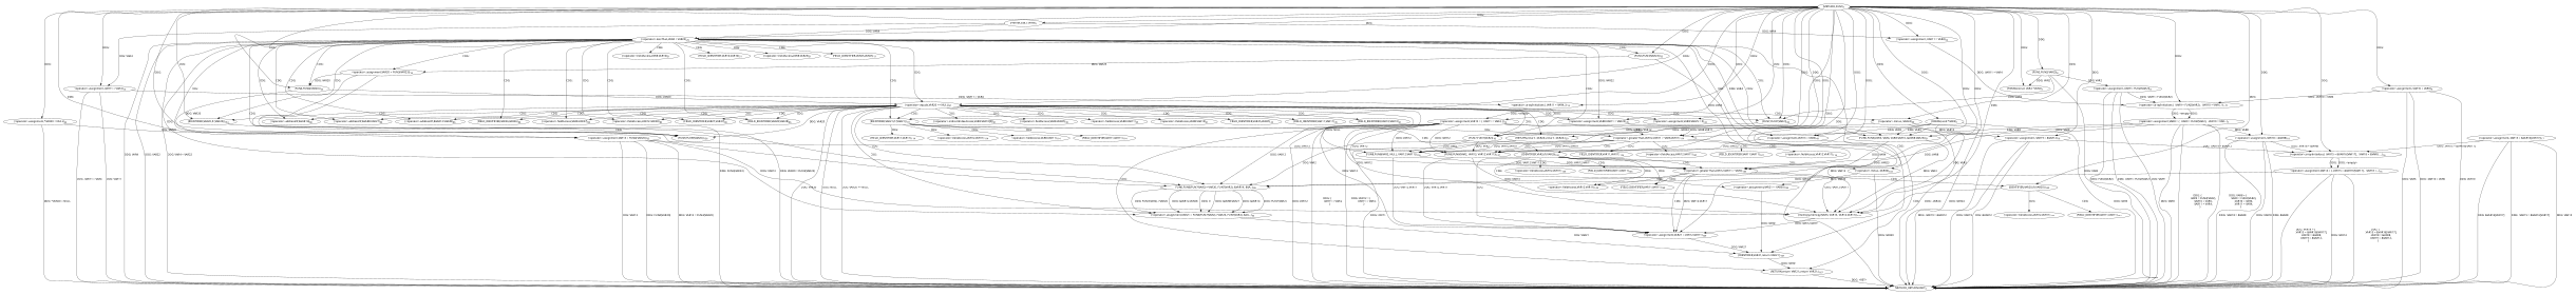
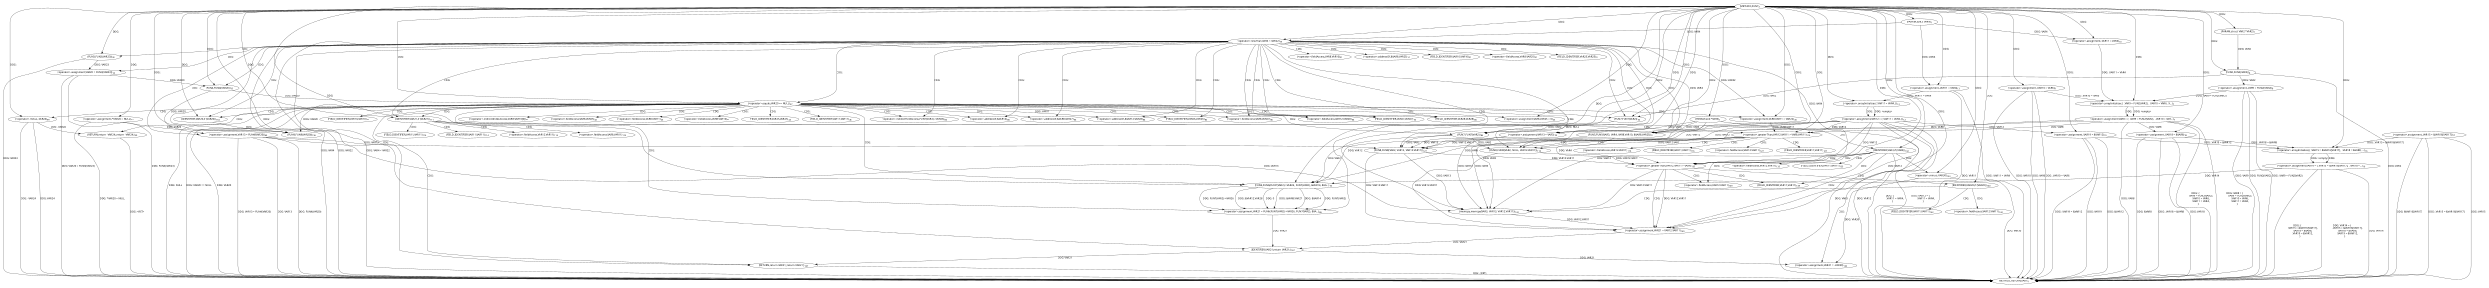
  digraph {
    fontname="Noto Sans"
    node [fontname="Noto Sans"]
    edge [fontname="Noto Sans"]
    n1 [label=<(METHOD,FUN1)<SUB>1</SUB>>]
    n2 [label=<(PARAM,struct VAR2 *VAR2)<SUB>1</SUB>>]
    n3 [label=<(PARAM,void *VAR3)<SUB>1</SUB>>]
    n4 [label=<(PARAM,size_t VAR4)<SUB>1</SUB>>]
    n5 [label=<(&lt;operator&gt;.assignment,*VAR20 = NULL)<SUB>22</SUB>>]
    n6 [label=<(&lt;operator&gt;.assignment,VAR21 = VAR12.VAR11)<SUB>149</SUB>>]
    n7 [label=<(&lt;operator&gt;.lessThan,VAR4 &lt; VAR22)<SUB>29</SUB>>]
    n8 [label=<(IDENTIFIER,VAR21,if (VAR21))<SUB>111</SUB>>]
    n9 [label=<(&lt;operator&gt;.greaterThan,VAR12.VAR11 &gt; VAR8.VAR11)<SUB>114</SUB>>]
    n10 [label=<(IDENTIFIER,VAR3,if (VAR3))<SUB>132</SUB>>]
    n11 [label=<(IDENTIFIER,VAR20,if (VAR20))<SUB>154</SUB>>]
    n12 [label=<(IDENTIFIER,VAR21,return VAR21;)<SUB>167</SUB>>]
    n13 [label=<(&lt;operator&gt;.arrayInitializer,{  		.VAR9 = FUN2(VAR2),  		.VAR10 = VAR6, 		.V...)<SUB>7</SUB>>]
    n14 [label=<(&lt;operator&gt;.arrayInitializer,{ 		.VAR11 = VAR4, 	})<SUB>12</SUB>>]
    n15 [label=<(&lt;operator&gt;.arrayInitializer,{ 		.VAR15 = &amp;VAR16[VAR17],  		.VAR18 = &amp;VAR8, ...)<SUB>16</SUB>>]
    n16 [label=<(&lt;operator&gt;.assignment,VAR8.VAR25 = 0)<SUB>43</SUB>>]
    n17 [label=<(&lt;operator&gt;.assignment,VAR8.VAR11 = VAR22)<SUB>45</SUB>>]
    n18 [label=<(FUN6,FUN6(FUN7(VAR2)-&gt;VAR26, FUN7(VAR2), &amp;VAR14, &amp;VA...)<SUB>86</SUB>>]
    n19 [label=<(FUN8,FUN8(VAR2, NULL, VAR12.VAR11))<SUB>116</SUB>>]
    n20 [label=<(FUN9,FUN9(VAR20))<SUB>156</SUB>>]
    n21 [label=<(&lt;operator&gt;.assignment,.VAR10 = VAR6)<SUB>9</SUB>>]
    n22 [label=<(&lt;operator&gt;.assignment,.VAR11 = VAR4)<SUB>10</SUB>>]
    n23 [label=<(&lt;operator&gt;.assignment,.VAR11 = VAR4)<SUB>13</SUB>>]
    n24 [label=<(&lt;operator&gt;.assignment,.VAR18 = &amp;VAR8)<SUB>18</SUB>>]
    n25 [label=<(&lt;operator&gt;.assignment,.VAR19 = &amp;VAR12)<SUB>19</SUB>>]
    n26 [label=<(&lt;operator&gt;.equals,VAR20 == NULL)<SUB>37</SUB>>]
    n27 [label=<(&lt;operator&gt;.assignment,VAR13 = VAR3)<SUB>49</SUB>>]
    n28 [label=<(FUN5,FUN5(VAR3, VAR4, VAR8.VAR10, &amp;VAR8.VAR25))<SUB>51</SUB>>]
    n29 [label=<(FUN7,FUN7(VAR2))<SUB>86</SUB>>]
    n30 [label=<(FUN8,FUN8(VAR2, VAR13, VAR12.VAR11))<SUB>127</SUB>>]
    n31 [label=<(&lt;operator&gt;.greaterThan,VAR12.VAR11 &gt; VAR4)<SUB>135</SUB>>]
    n32 [label=<(IDENTIFIER,VAR20,if (VAR20))<SUB>140</SUB>>]
    n33 [label=<(FUN3,FUN3(VAR23))<SUB>33</SUB>>]
    n34 [label=<(FUN4,FUN4(VAR20))<SUB>35</SUB>>]
    n35 [label=<(FUN7,FUN7(VAR2))<SUB>86</SUB>>]
    n36 [label=<(&lt;operator&gt;.minus,-VAR30)<SUB>133</SUB>>]
    n37 [label=<(memcpy,memcpy(VAR3, VAR13, VAR12.VAR11))<SUB>142</SUB>>]
    n38 [label=<(FUN2,FUN2(VAR2))<SUB>8</SUB>>]
    n39 [label=<(&lt;operator&gt;.minus,-VAR24)<SUB>99</SUB>>]
    n40 [label=<(METHOD_RETURN,VAR1)<SUB>1</SUB>>]
    n41 [label=<(&lt;operator&gt;.assignment,VAR21 = FUN6(FUN7(VAR2)-&gt;VAR26, FUN7(VAR2), &amp;VA...)<SUB>86</SUB>>]
    n42 [label=<(RETURN,return VAR21;,return VAR21;)<SUB>167</SUB>>]
    n43 [label=<(&lt;operator&gt;.assignment,VAR20 = FUN3(VAR23))<SUB>33</SUB>>]
    n44 [label=<(&lt;operator&gt;.assignment,VAR13 = FUN4(VAR20))<SUB>65</SUB>>]
+   n45 [label=<(&lt;operator&gt;.indirectFieldAccess,FUN7(VAR2)-&gt;VAR26)<SUB>86</SUB>>]
    n46 [label=<(&lt;operator&gt;.addressOf,&amp;VAR14)<SUB>86</SUB>>]
    n47 [label=<(&lt;operator&gt;.addressOf,&amp;VAR8.VAR27)<SUB>86</SUB>>]
    n48 [label=<(&lt;operator&gt;.addressOf,&amp;VAR12.VAR28)<SUB>86</SUB>>]
    n49 [label=<(FIELD_IDENTIFIER,VAR26,VAR26)<SUB>86</SUB>>]
    n50 [label=<(&lt;operator&gt;.fieldAccess,VAR8.VAR27)<SUB>86</SUB>>]
    n51 [label=<(&lt;operator&gt;.fieldAccess,VAR12.VAR28)<SUB>86</SUB>>]
    n52 [label=<(&lt;operator&gt;.fieldAccess,VAR8.VAR10)<SUB>51</SUB>>]
+   n53 [label=<(&lt;operator&gt;.addressOf,&amp;VAR8.VAR25)<SUB>51</SUB>>]
    n54 [label=<(FIELD_IDENTIFIER,VAR27,VAR27)<SUB>86</SUB>>]
    n55 [label=<(FIELD_IDENTIFIER,VAR28,VAR28)<SUB>86</SUB>>]
    n56 [label=<(FIELD_IDENTIFIER,VAR10,VAR10)<SUB>51</SUB>>]
    n57 [label=<(&lt;operator&gt;.fieldAccess,VAR8.VAR25)<SUB>51</SUB>>]
    n58 [label=<(FIELD_IDENTIFIER,VAR25,VAR25)<SUB>51</SUB>>]
    n59 [label=<(&lt;operator&gt;.fieldAccess,VAR12.VAR11)<SUB>114</SUB>>]
    n60 [label=<(&lt;operator&gt;.fieldAccess,VAR8.VAR11)<SUB>114</SUB>>]
    n61 [label=<(FIELD_IDENTIFIER,VAR11,VAR11)<SUB>114</SUB>>]
    n62 [label=<(FIELD_IDENTIFIER,VAR11,VAR11)<SUB>114</SUB>>]
    n63 [label=<(&lt;operator&gt;.fieldAccess,VAR12.VAR11)<SUB>116</SUB>>]
    n64 [label=<(FIELD_IDENTIFIER,VAR11,VAR11)<SUB>116</SUB>>]
    n65 [label=<(&lt;operator&gt;.fieldAccess,VAR12.VAR11)<SUB>127</SUB>>]
    n66 [label=<(FIELD_IDENTIFIER,VAR11,VAR11)<SUB>127</SUB>>]
    n67 [label=<(&lt;operator&gt;.assignment,VAR21 = -VAR30)<SUB>133</SUB>>]
    n68 [label=<(&lt;operator&gt;.fieldAccess,VAR12.VAR11)<SUB>149</SUB>>]
    n69 [label=<(FIELD_IDENTIFIER,VAR11,VAR11)<SUB>149</SUB>>]
    n70 [label=<(&lt;operator&gt;.fieldAccess,VAR12.VAR11)<SUB>135</SUB>>]
    n71 [label=<(FIELD_IDENTIFIER,VAR11,VAR11)<SUB>135</SUB>>]
    n72 [label=<(&lt;operator&gt;.assignment,VAR8 = {  		.VAR9 = FUN2(VAR2),  		.VAR10 = VAR...)<SUB>7</SUB>>]
    n73 [label=<(&lt;operator&gt;.assignment,VAR12 = { 		.VAR11 = VAR4, 	})<SUB>12</SUB>>]
    n74 [label=<(&lt;operator&gt;.assignment,VAR14 = { 		.VAR15 = &amp;VAR16[VAR17],  		.VAR18 =...)<SUB>16</SUB>>]
    n75 [label=<(RETURN,return -VAR24;,return -VAR24;)<SUB>39</SUB>>]
    n76 [label=<(&lt;operator&gt;.indirectIndexAccess,VAR8.VAR10[0])<SUB>41</SUB>>]
    n77 [label=<(&lt;operator&gt;.fieldAccess,VAR8.VAR25)<SUB>43</SUB>>]
    n78 [label=<(&lt;operator&gt;.fieldAccess,VAR8.VAR11)<SUB>45</SUB>>]
    n79 [label=<(&lt;operator&gt;.fieldAccess,VAR8.VAR10)<SUB>41</SUB>>]
    n80 [label=<(FIELD_IDENTIFIER,VAR25,VAR25)<SUB>43</SUB>>]
    n81 [label=<(FIELD_IDENTIFIER,VAR11,VAR11)<SUB>45</SUB>>]
    n82 [label=<(FIELD_IDENTIFIER,VAR10,VAR10)<SUB>41</SUB>>]
    n83 [label=<(&lt;operator&gt;.fieldAccess,VAR12.VAR11)<SUB>142</SUB>>]
    n84 [label=<(FIELD_IDENTIFIER,VAR11,VAR11)<SUB>142</SUB>>]
    n85 [label=<(&lt;operator&gt;.assignment,.VAR9 = FUN2(VAR2))<SUB>8</SUB>>]
    n86 [label=<(&lt;operator&gt;.assignment,.VAR15 = &amp;VAR16[VAR17])<SUB>17</SUB>>]
    n1 -> n2 [label="DDG: "]
    n1 -> n3 [label="DDG: "]
    n1 -> n4 [label="DDG: "]
    n1 -> n5 [label="DDG: "]
    n1 -> n6 [label="DDG: "]
    n1 -> n7 [label="DDG: "]
    n1 -> n8 [label="DDG: "]
    n1 -> n9 [label="DDG: "]
    n1 -> n10 [label="DDG: "]
    n1 -> n11 [label="DDG: "]
    n1 -> n12 [label="DDG: "]
    n1 -> n13 [label="DDG: "]
    n1 -> n14 [label="DDG: "]
    n1 -> n15 [label="DDG: "]
    n1 -> n16 [label="DDG: "]
    n1 -> n17 [label="DDG: "]
    n1 -> n18 [label="DDG: "]
    n1 -> n19 [label="DDG: "]
    n1 -> n20 [label="DDG: "]
    n1 -> n21 [label="DDG: "]
    n1 -> n22 [label="DDG: "]
    n1 -> n23 [label="DDG: "]
    n1 -> n24 [label="DDG: "]
    n1 -> n25 [label="DDG: "]
    n1 -> n26 [label="DDG: "]
    n1 -> n27 [label="DDG: "]
    n1 -> n28 [label="DDG: "]
    n1 -> n29 [label="DDG: "]
    n1 -> n30 [label="DDG: "]
    n1 -> n31 [label="DDG: "]
    n1 -> n32 [label="DDG: "]
    n1 -> n33 [label="DDG: "]
    n1 -> n34 [label="DDG: "]
    n1 -> n35 [label="DDG: "]
    n1 -> n36 [label="DDG: "]
    n1 -> n37 [label="DDG: "]
    n1 -> n38 [label="DDG: "]
    n1 -> n39 [label="DDG: "]
-   n38 -> n2 [label="DDG: VAR2"]
+   n2 -> n38 [label="DDG: VAR2"]
    n3 -> n27 [label="DDG: VAR3"]
    n3 -> n28 [label="DDG: VAR3"]
    n3 -> n37 [label="DDG: VAR3"]
    n3 -> n40 [label="DDG: VAR3"]
    n4 -> n7 [label="DDG: VAR4"]
    n4 -> n22 [label="DDG: VAR4"]
    n4 -> n23 [label="DDG: VAR4"]
    n5 -> n20 [label="DDG: VAR20"]
    n5 -> n40 [label="DDG: *VAR20 = NULL"]
    n6 -> n12 [label="DDG: VAR21"]
    n7 -> n8 [label="CDG: "]
    n7 -> n11 [label="CDG: "]
    n7 -> n17 [label="DDG: VAR22"]
    n7 -> n18 [label="CDG: "]
    n7 -> n26 [label="CDG: "]
    n7 -> n27 [label="CDG: "]
    n7 -> n28 [label="DDG: VAR4"]
    n7 -> n28 [label="CDG: "]
    n7 -> n29 [label="CDG: "]
    n7 -> n31 [label="DDG: VAR4"]
    n7 -> n33 [label="CDG: "]
    n7 -> n34 [label="CDG: "]
    n7 -> n35 [label="CDG: "]
    n7 -> n40 [label="DDG: VAR4"]
    n7 -> n40 [label="DDG: VAR22"]
    n7 -> n40 [label="DDG: VAR4 &lt; VAR22"]
    n7 -> n41 [label="CDG: "]
    n7 -> n42 [label="CDG: "]
    n7 -> n43 [label="CDG: "]
    n7 -> n44 [label="CDG: "]
+   n7 -> n45 [label="CDG: "]
    n7 -> n46 [label="CDG: "]
    n7 -> n47 [label="CDG: "]
    n7 -> n48 [label="CDG: "]
    n7 -> n49 [label="CDG: "]
    n7 -> n50 [label="CDG: "]
    n7 -> n51 [label="CDG: "]
    n7 -> n52 [label="CDG: "]
+   n7 -> n53 [label="CDG: "]
    n7 -> n54 [label="CDG: "]
    n7 -> n55 [label="CDG: "]
    n7 -> n56 [label="CDG: "]
    n7 -> n57 [label="CDG: "]
    n7 -> n58 [label="CDG: "]
    n8 -> n9 [label="CDG: "]
    n8 -> n10 [label="CDG: "]
    n8 -> n59 [label="CDG: "]
    n8 -> n60 [label="CDG: "]
    n8 -> n61 [label="CDG: "]
    n8 -> n62 [label="CDG: "]
    n9 -> n19 [label="DDG: VAR12.VAR11"]
    n9 -> n19 [label="CDG: "]
    n9 -> n30 [label="DDG: VAR12.VAR11"]
    n9 -> n30 [label="CDG: "]
    n9 -> n63 [label="CDG: "]
    n9 -> n64 [label="CDG: "]
    n9 -> n65 [label="CDG: "]
    n9 -> n66 [label="CDG: "]
    n10 -> n6 [label="CDG: "]
    n10 -> n31 [label="CDG: "]
    n10 -> n36 [label="CDG: "]
    n10 -> n67 [label="CDG: "]
    n10 -> n68 [label="CDG: "]
    n10 -> n69 [label="CDG: "]
    n10 -> n70 [label="CDG: "]
    n10 -> n71 [label="CDG: "]
    n11 -> n20 [label="CDG: "]
    n12 -> n42 [label="DDG: VAR21"]
    n13 -> n72 [label="DDG: &lt;empty&gt;"]
    n13 -> n72 [label="DDG: "]
    n14 -> n73 [label="DDG: &lt;empty&gt;"]
    n14 -> n73 [label="DDG: "]
    n15 -> n74 [label="DDG: &lt;empty&gt;"]
    n15 -> n74 [label="DDG: "]
    n17 -> n9 [label="DDG: VAR8.VAR11"]
    n18 -> n41 [label="DDG: &amp;VAR8.VAR27"]
    n18 -> n41 [label="DDG: &amp;VAR14"]
    n18 -> n41 [label="DDG: FUN7(VAR2)"]
    n18 -> n41 [label="DDG: FUN7(VAR2)-&gt;VAR26"]
    n18 -> n41 [label="DDG: &amp;VAR12.VAR28"]
    n18 -> n41 [label="DDG: 0"]
    n19 -> n6 [label="DDG: VAR12.VAR11"]
    n19 -> n31 [label="DDG: VAR12.VAR11"]
    n21 -> n13 [label="DDG: .VAR10 = VAR6"]
    n21 -> n40 [label="DDG: VAR6"]
    n21 -> n40 [label="DDG: .VAR10 = VAR6"]
    n21 -> n40 [label="DDG: VAR10"]
    n22 -> n13 [label="DDG: .VAR11 = VAR4"]
    n23 -> n14 [label="DDG: .VAR11 = VAR4"]
    n23 -> n40 [label="DDG: VAR11"]
    n23 -> n40 [label="DDG: .VAR11 = VAR4"]
    n24 -> n15 [label="DDG: .VAR18 = &amp;VAR8"]
    n24 -> n40 [label="DDG: &amp;VAR8"]
    n24 -> n40 [label="DDG: .VAR18 = &amp;VAR8"]
    n24 -> n40 [label="DDG: VAR18"]
    n25 -> n15 [label="DDG: .VAR19 = &amp;VAR12"]
    n25 -> n40 [label="DDG: &amp;VAR12"]
    n25 -> n40 [label="DDG: .VAR19 = &amp;VAR12"]
    n25 -> n40 [label="DDG: VAR19"]
    n26 -> n8 [label="CDG: "]
    n26 -> n11 [label="CDG: "]
    n26 -> n16 [label="CDG: "]
    n26 -> n17 [label="CDG: "]
    n26 -> n18 [label="CDG: "]
    n26 -> n19 [label="DDG: NULL"]
    n26 -> n20 [label="DDG: VAR20"]
    n26 -> n29 [label="CDG: "]
    n26 -> n35 [label="CDG: "]
    n26 -> n39 [label="CDG: "]
    n26 -> n40 [label="DDG: VAR20"]
    n26 -> n40 [label="DDG: NULL"]
    n26 -> n40 [label="DDG: VAR20 == NULL"]
    n26 -> n41 [label="CDG: "]
    n26 -> n42 [label="CDG: "]
+   n26 -> n45 [label="CDG: "]
    n26 -> n46 [label="CDG: "]
    n26 -> n47 [label="CDG: "]
-   n26 -> n48 [label="CDG: "]
+   n26 -> n48 [label="DDG: VAR11"]
    n26 -> n49 [label="CDG: "]
    n26 -> n50 [label="CDG: "]
    n26 -> n51 [label="CDG: "]
    n26 -> n54 [label="CDG: "]
    n26 -> n55 [label="CDG: "]
    n26 -> n75 [label="CDG: "]
    n26 -> n76 [label="CDG: "]
    n26 -> n77 [label="CDG: "]
    n26 -> n78 [label="CDG: "]
    n26 -> n79 [label="CDG: "]
    n26 -> n80 [label="CDG: "]
    n26 -> n81 [label="CDG: "]
    n26 -> n82 [label="CDG: "]
    n27 -> n30 [label="DDG: VAR13"]
    n27 -> n37 [label="DDG: VAR13"]
    n28 -> n31 [label="DDG: VAR4"]
    n28 -> n37 [label="DDG: VAR3"]
    n29 -> n18 [label="DDG: VAR2"]
    n29 -> n19 [label="DDG: VAR2"]
    n29 -> n30 [label="DDG: VAR2"]
    n30 -> n6 [label="DDG: VAR12.VAR11"]
    n30 -> n31 [label="DDG: VAR12.VAR11"]
    n30 -> n37 [label="DDG: VAR13"]
    n31 -> n6 [label="DDG: VAR12.VAR11"]
    n31 -> n6 [label="CDG: "]
    n31 -> n32 [label="CDG: "]
    n31 -> n37 [label="DDG: VAR12.VAR11"]
    n31 -> n68 [label="CDG: "]
    n31 -> n69 [label="CDG: "]
    n32 -> n37 [label="CDG: "]
    n32 -> n83 [label="CDG: "]
    n32 -> n84 [label="CDG: "]
    n33 -> n40 [label="DDG: VAR23"]
    n33 -> n43 [label="DDG: VAR23"]
    n34 -> n26 [label="DDG: VAR20"]
    n34 -> n44 [label="DDG: VAR20"]
    n35 -> n29 [label="DDG: VAR2"]
    n36 -> n40 [label="DDG: VAR30"]
    n36 -> n67 [label="DDG: VAR30"]
    n37 -> n6 [label="DDG: VAR12.VAR11"]
    n38 -> n35 [label="DDG: VAR2"]
    n38 -> n40 [label="DDG: VAR2"]
    n38 -> n85 [label="DDG: VAR2"]
    n39 -> n40 [label="DDG: VAR24"]
    n39 -> n40 [label="DDG: -VAR24"]
    n39 -> n75 [label="DDG: -VAR24"]
    n41 -> n12 [label="DDG: VAR21"]
    n42 -> n40 [label="DDG: &lt;RET&gt;"]
    n43 -> n34 [label="DDG: VAR20"]
    n43 -> n40 [label="DDG: FUN3(VAR23)"]
    n43 -> n40 [label="DDG: VAR20 = FUN3(VAR23)"]
    n44 -> n30 [label="DDG: VAR13"]
    n44 -> n37 [label="DDG: VAR13"]
    n44 -> n40 [label="DDG: VAR13"]
    n44 -> n40 [label="DDG: FUN4(VAR20)"]
    n44 -> n40 [label="DDG: VAR13 = FUN4(VAR20)"]
-   n67 -> n12 [label="DDG: VAR21"]
+   n12 -> n67 [label="DDG: VAR21"]
    n72 -> n9 [label="DDG: VAR8"]
    n72 -> n18 [label="DDG: VAR8"]
    n72 -> n24 [label="DDG: VAR8"]
    n72 -> n28 [label="DDG: VAR8"]
    n72 -> n40 [label="DDG: VAR8"]
    n72 -> n40 [label="DDG: {\n 		.VAR9 = FUN2(VAR2),\n 		.VAR10 = VAR6,\n		.VAR11 = VAR4,\n	}"]
    n72 -> n40 [label="DDG: VAR8 = {\n 		.VAR9 = FUN2(VAR2),\n 		.VAR10 = VAR6,\n		.VAR11 = VAR4,\n	}"]
    n73 -> n6 [label="DDG: VAR12"]
    n73 -> n9 [label="DDG: VAR12"]
    n73 -> n18 [label="DDG: VAR12"]
    n73 -> n19 [label="DDG: VAR12"]
    n73 -> n25 [label="DDG: VAR12"]
    n73 -> n30 [label="DDG: VAR12"]
    n73 -> n31 [label="DDG: VAR12"]
    n73 -> n37 [label="DDG: VAR12"]
    n73 -> n40 [label="DDG: VAR12"]
    n73 -> n40 [label="DDG: {\n		.VAR11 = VAR4,\n	}"]
    n73 -> n40 [label="DDG: VAR12 = {\n		.VAR11 = VAR4,\n	}"]
    n74 -> n18 [label="DDG: VAR14"]
    n74 -> n40 [label="DDG: VAR14"]
    n74 -> n40 [label="DDG: {\n		.VAR15 = &amp;VAR16[VAR17],\n 		.VAR18 = &amp;VAR8,\n 		.VAR19 = &amp;VAR12,\n 	}"]
    n74 -> n40 [label="DDG: VAR14 = {\n		.VAR15 = &amp;VAR16[VAR17],\n 		.VAR18 = &amp;VAR8,\n 		.VAR19 = &amp;VAR12,\n 	}"]
    n75 -> n40 [label="DDG: &lt;RET&gt;"]
    n85 -> n13 [label="DDG: .VAR9 = FUN2(VAR2)"]
    n85 -> n40 [label="DDG: FUN2(VAR2)"]
    n85 -> n40 [label="DDG: .VAR9 = FUN2(VAR2)"]
    n85 -> n40 [label="DDG: VAR9"]
    n86 -> n15 [label="DDG: .VAR15 = &amp;VAR16[VAR17]"]
    n86 -> n40 [label="DDG: &amp;VAR16[VAR17]"]
    n86 -> n40 [label="DDG: .VAR15 = &amp;VAR16[VAR17]"]
    n86 -> n40 [label="DDG: VAR15"]
  }
